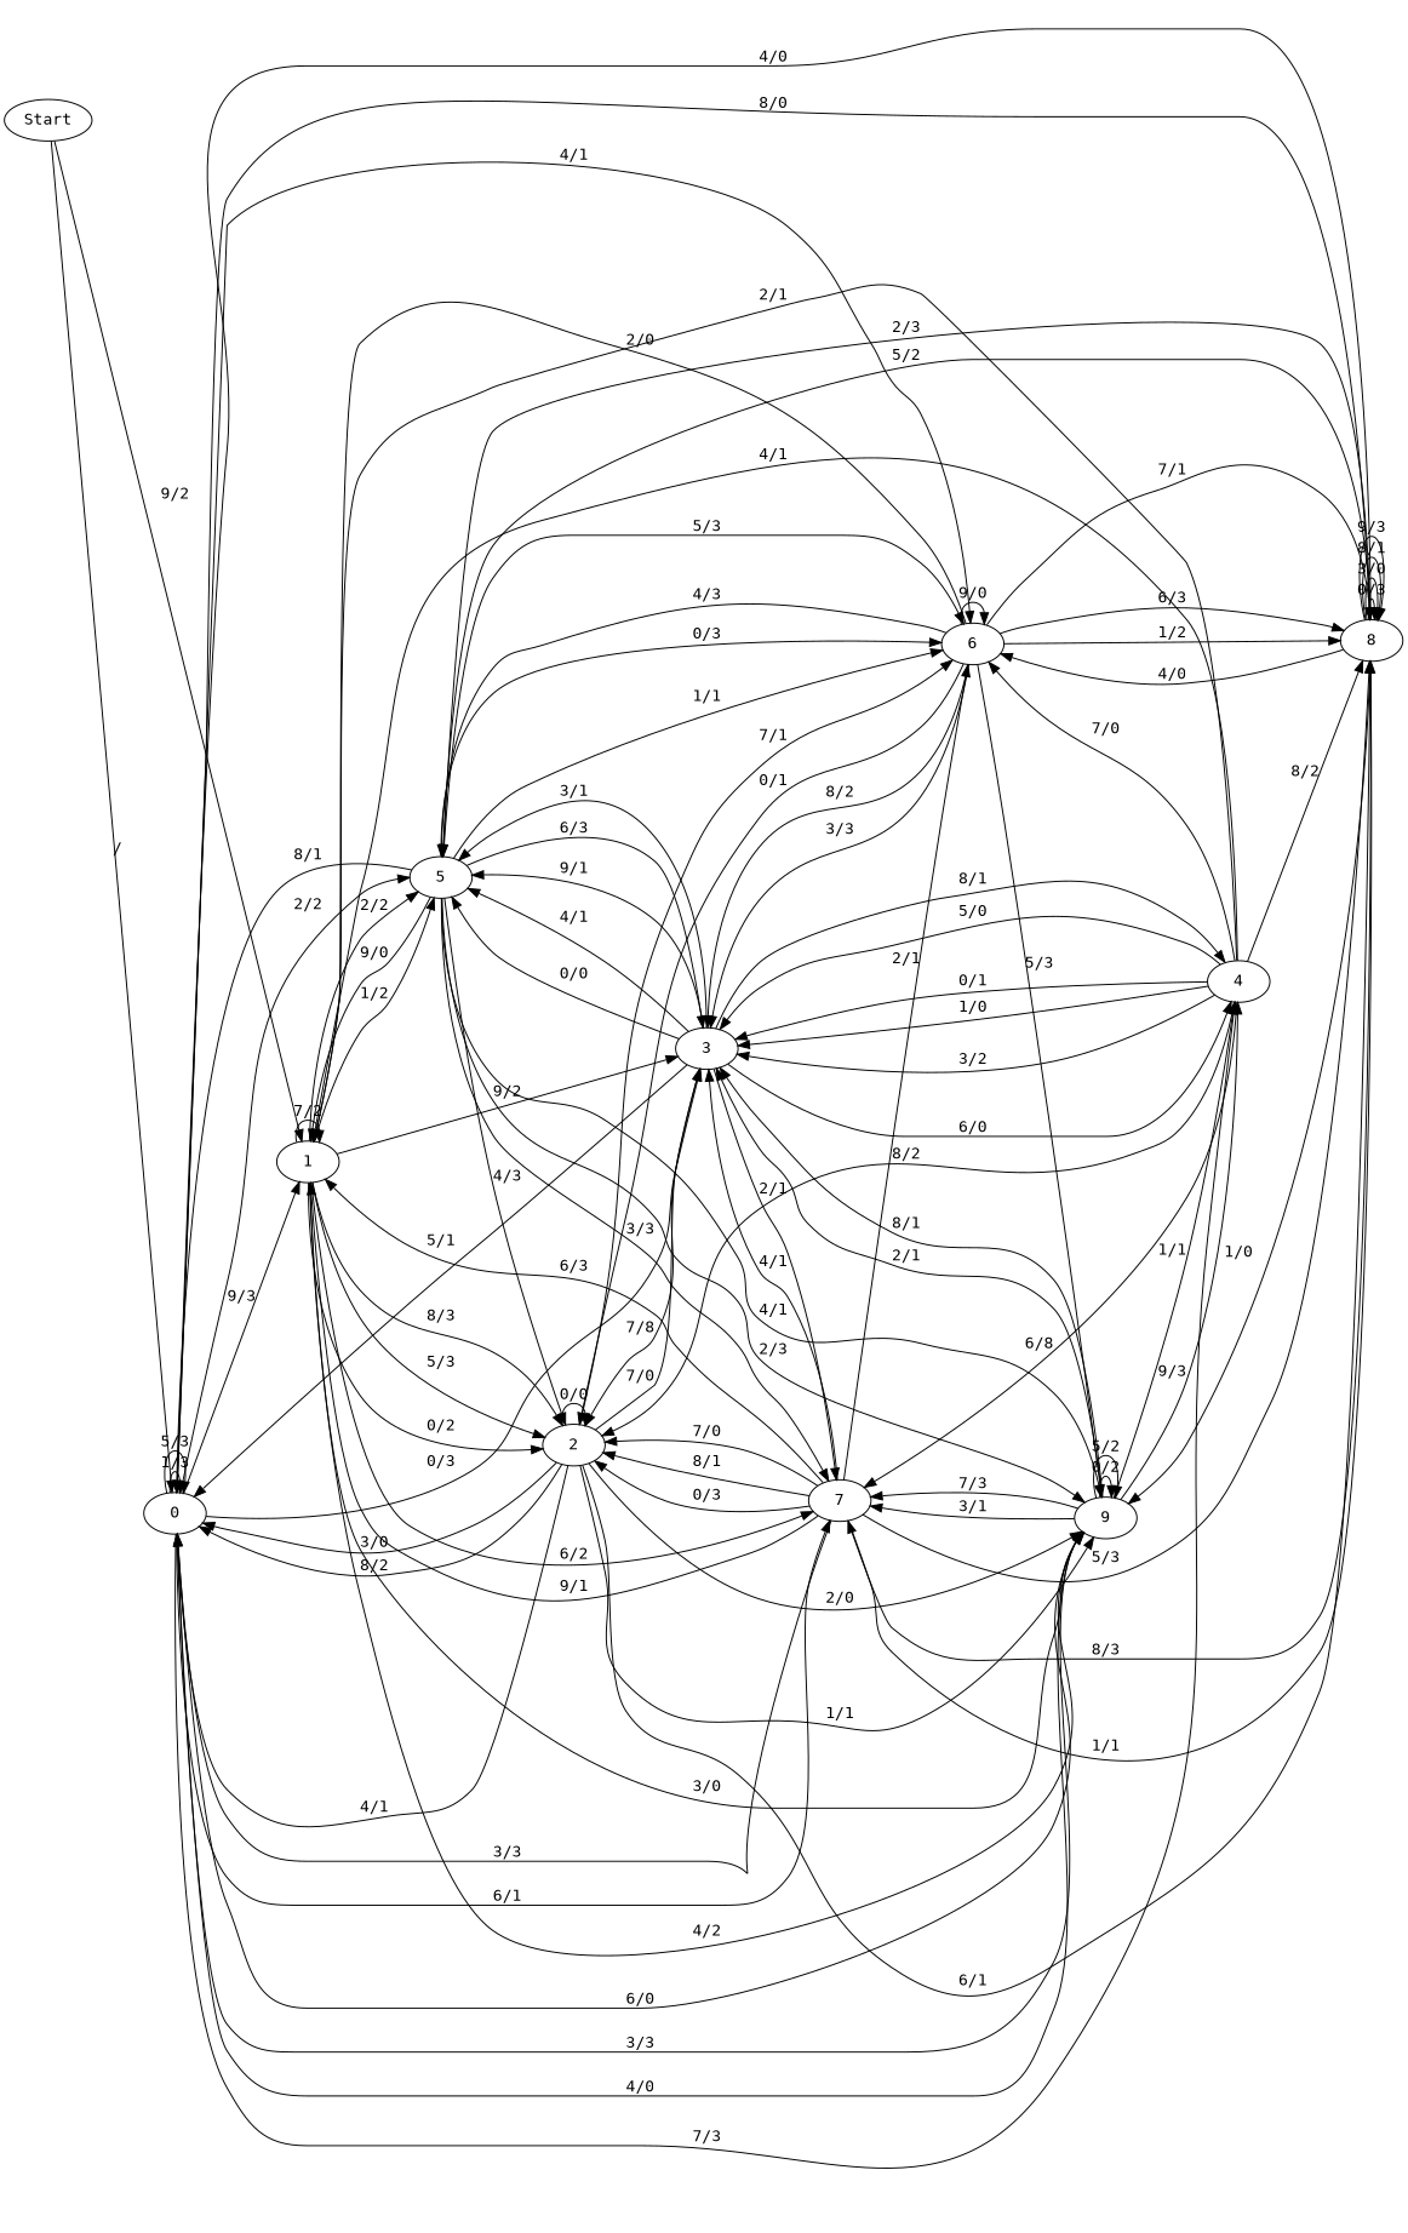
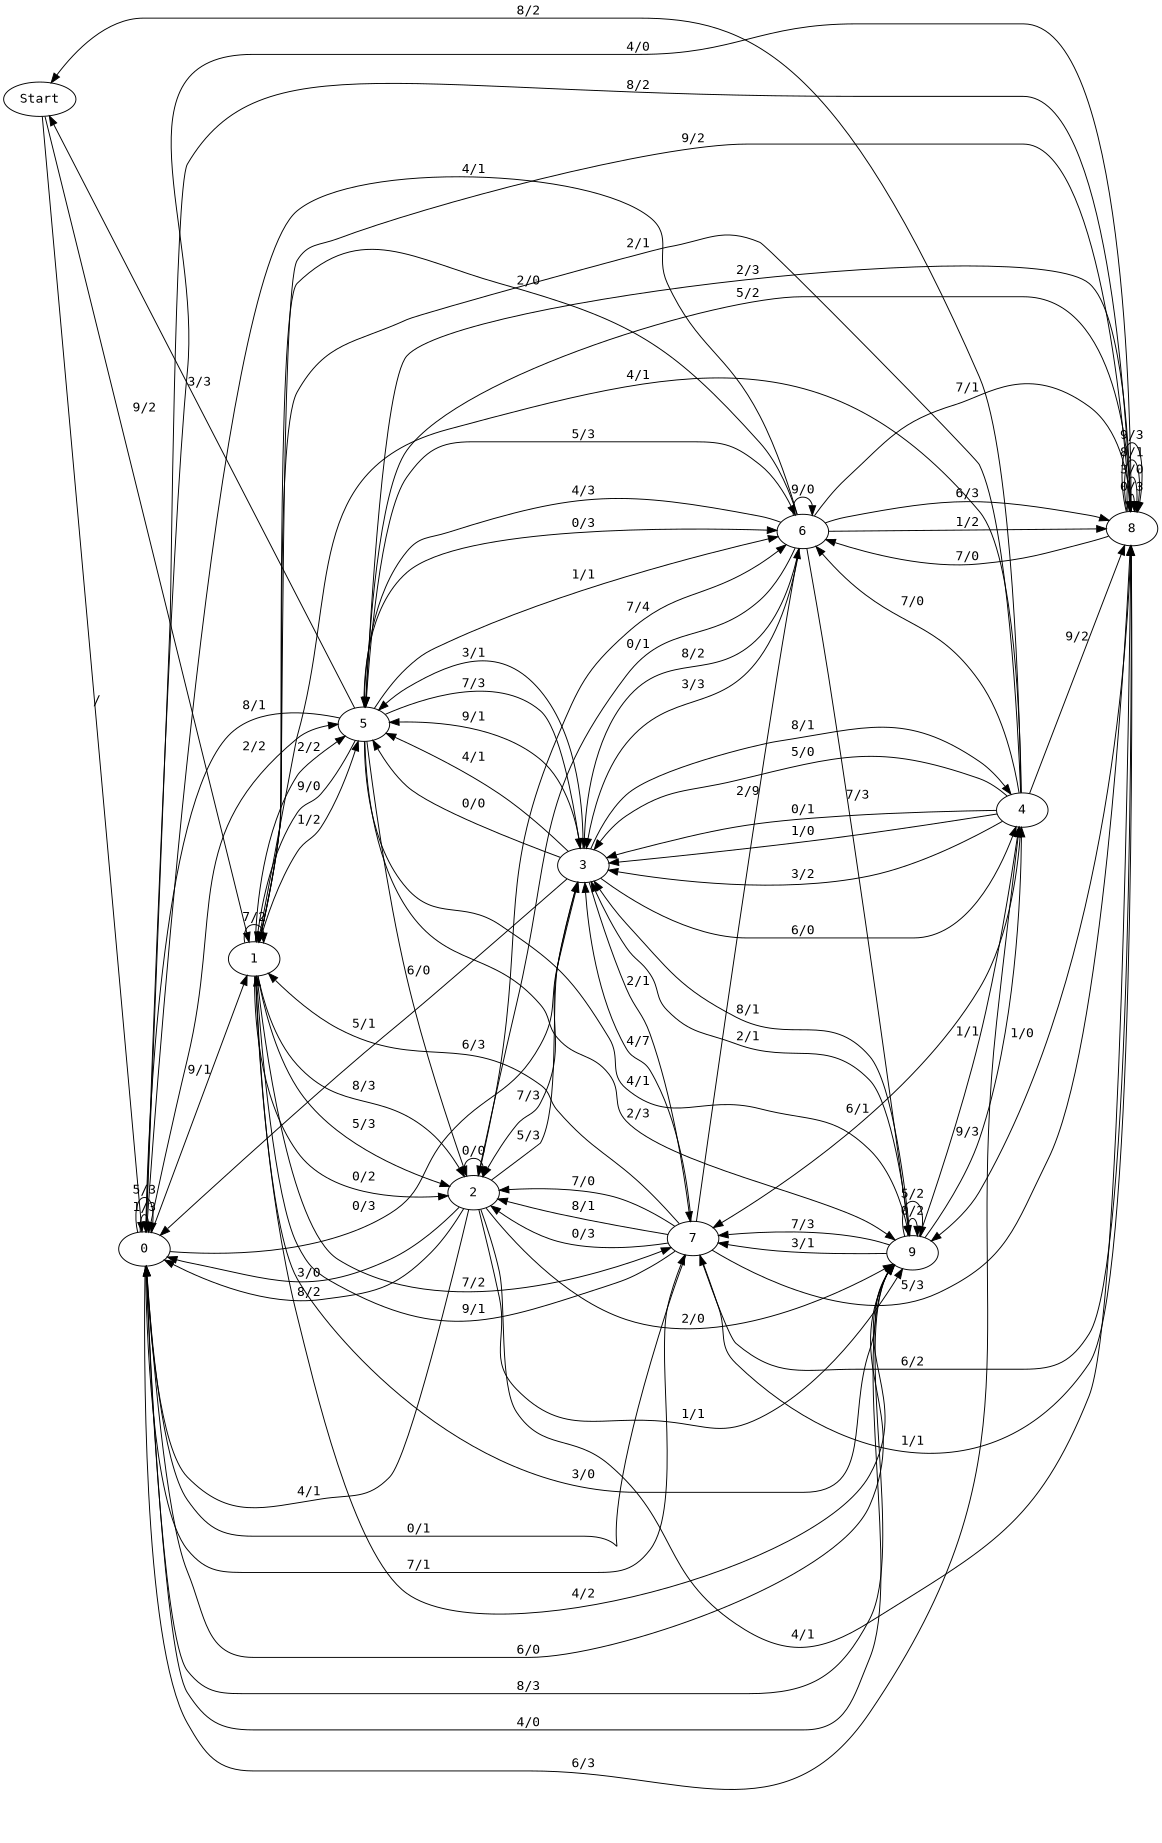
  digraph {
    fontname="DejaVu Sans Mono"
    rankdir=LR
    node [fontname="DejaVu Sans Mono"]
    edge [fontname="DejaVu Sans Mono"]
    Start
    0
    1
    5
    8
    4
    6
    9
    7
    3
    2
    Start -> 0 [label="/"]
    Start -> 1 [label="9/2"]
    0 -> 0 [label="1/3"]
    0 -> 0 [label="5/3"]
-   0 -> 1 [label="9/3"]
+   0 -> 1 [label="9/1"]
    0 -> 5 [label="2/2"]
-   0 -> 8 [label="8/0"]
-   0 -> 4 [label="7/3"]
-   0 -> 6 [label="4/1"]
-   0 -> 9 [label="3/3"]
-   0 -> 7 [label="6/1"]
+   0 -> 8 [label="8/2"]
+   0 -> 4 [label="6/3"]
+   6 -> 0 [label="4/1"]
+   0 -> 9 [label="8/3"]
+   0 -> 7 [label="7/1"]
    0 -> 3 [label="0/3"]
    1 -> 1 [label="7/2"]
    1 -> 5 [label="1/2"]
    1 -> 5 [label="2/2"]
    1 -> 9 [label="3/0"]
    1 -> 9 [label="4/2"]
-   1 -> 7 [label="6/2"]
-   1 -> 3 [label="9/2"]
+   1 -> 7 [label="7/2"]
+   1 -> 8 [label="9/2"]
    1 -> 2 [label="0/2"]
    1 -> 2 [label="8/3"]
    1 -> 2 [label="5/3"]
    5 -> 0 [label="8/1"]
    5 -> 1 [label="9/0"]
    5 -> 6 [label="0/3"]
    5 -> 6 [label="1/1"]
    5 -> 6 [label="5/3"]
    5 -> 9 [label="4/1"]
    5 -> 9 [label="2/3"]
-   5 -> 7 [label="3/3"]
-   5 -> 3 [label="6/3"]
-   5 -> 2 [label="4/3"]
+   5 -> Start [label="3/3"]
+   5 -> 3 [label="7/3"]
+   5 -> 2 [label="6/0"]
    8 -> 0 [label="4/0"]
    8 -> 5 [label="2/3"]
    8 -> 5 [label="5/2"]
    8 -> 8 [label="0/3"]
    8 -> 8 [label="3/0"]
    8 -> 8 [label="8/1"]
    8 -> 8 [label="9/3"]
-   8 -> 6 [label="4/0"]
+   8 -> 6 [label="7/0"]
    8 -> 9 [label="1/0"]
-   8 -> 7 [label="8/3"]
+   8 -> 7 [label="6/2"]
    4 -> 1 [label="2/1"]
    4 -> 1 [label="4/1"]
-   4 -> 8 [label="8/2"]
+   4 -> 8 [label="9/2"]
    4 -> 6 [label="7/0"]
-   4 -> 7 [label="6/8"]
+   4 -> 7 [label="6/1"]
    4 -> 3 [label="5/0"]
    4 -> 3 [label="0/1"]
    4 -> 3 [label="1/0"]
    4 -> 3 [label="3/2"]
-   4 -> 2 [label="8/2"]
+   4 -> Start [label="8/2"]
    6 -> 1 [label="2/0"]
    6 -> 5 [label="4/3"]
    6 -> 8 [label="1/2"]
    6 -> 8 [label="7/1"]
    6 -> 8 [label="6/3"]
    6 -> 6 [label="9/0"]
-   6 -> 9 [label="5/3"]
+   6 -> 9 [label="7/3"]
    6 -> 3 [label="8/2"]
    6 -> 3 [label="3/3"]
    6 -> 2 [label="0/1"]
    9 -> 0 [label="4/0"]
    9 -> 0 [label="6/0"]
    9 -> 4 [label="1/1"]
    9 -> 4 [label="9/3"]
    9 -> 9 [label="0/2"]
    9 -> 9 [label="5/2"]
    9 -> 7 [label="7/3"]
    9 -> 7 [label="3/1"]
    9 -> 3 [label="8/1"]
    9 -> 3 [label="2/1"]
-   7 -> 0 [label="3/3"]
+   7 -> 0 [label="0/1"]
    7 -> 1 [label="9/1"]
    7 -> 1 [label="6/3"]
    7 -> 8 [label="1/1"]
    7 -> 8 [label="5/3"]
-   7 -> 6 [label="2/1"]
-   7 -> 3 [label="4/1"]
+   7 -> 6 [label="2/9"]
+   7 -> 3 [label="4/7"]
    7 -> 2 [label="7/0"]
    7 -> 2 [label="8/1"]
    7 -> 2 [label="0/3"]
    3 -> 0 [label="5/1"]
    3 -> 5 [label="0/0"]
    3 -> 5 [label="3/1"]
    3 -> 5 [label="9/1"]
    3 -> 5 [label="4/1"]
    3 -> 4 [label="8/1"]
    3 -> 4 [label="6/0"]
    3 -> 7 [label="2/1"]
-   3 -> 2 [label="7/8"]
+   3 -> 2 [label="7/3"]
    2 -> 0 [label="4/1"]
    2 -> 0 [label="3/0"]
    2 -> 0 [label="8/2"]
-   2 -> 8 [label="6/1"]
-   2 -> 6 [label="7/1"]
+   2 -> 8 [label="4/1"]
+   2 -> 6 [label="7/4"]
    2 -> 9 [label="1/1"]
    2 -> 9 [label="2/0"]
-   2 -> 3 [label="7/0"]
+   2 -> 3 [label="5/3"]
    2 -> 2 [label="0/0"]
  }
